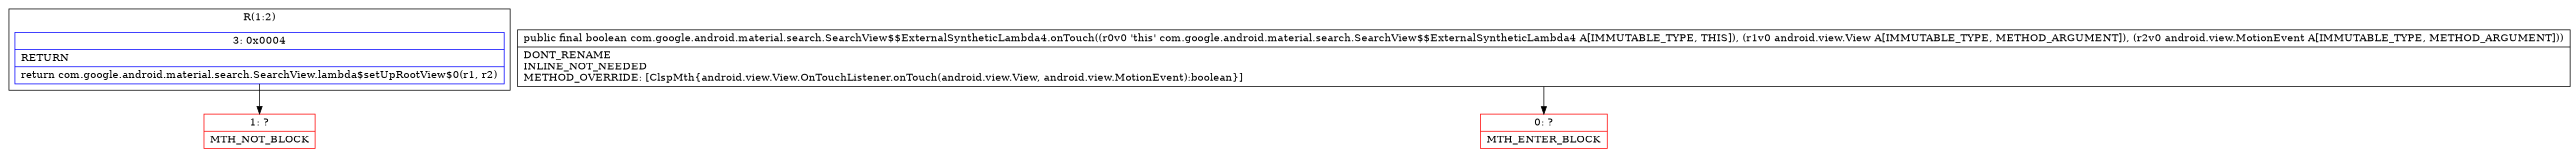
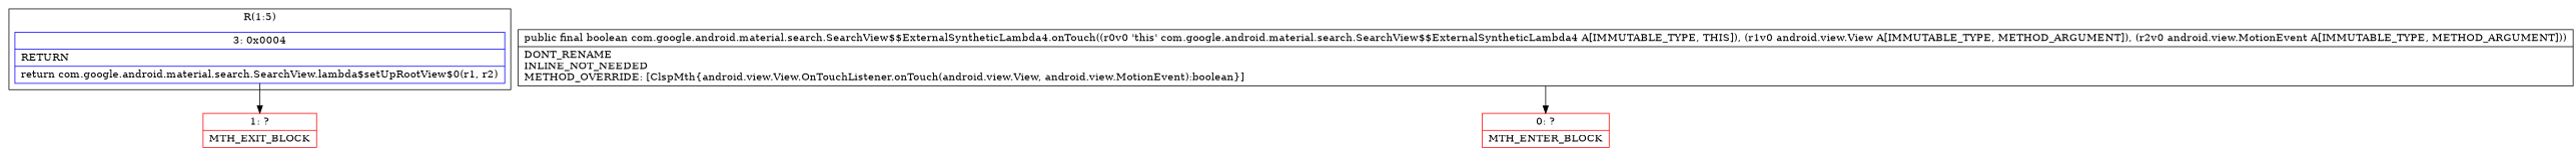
  digraph {
    node [color=red shape=record]
    n1 [color=blue label="{3\:\ 0x0004|RETURN\l|return com.google.android.material.search.SearchView.lambda$setUpRootView$0(r1, r2)\l}"]
-   n2 [label="{1\:\ ?|MTH_NOT_BLOCK\l}"]
+   n2 [label="{1\:\ ?|MTH_EXIT_BLOCK\l}"]
    n3 [label="{0\:\ ?|MTH_ENTER_BLOCK\l}"]
    n4 [label="{public final boolean com.google.android.material.search.SearchView$$ExternalSyntheticLambda4.onTouch((r0v0 'this' com.google.android.material.search.SearchView$$ExternalSyntheticLambda4 A[IMMUTABLE_TYPE, THIS]), (r1v0 android.view.View A[IMMUTABLE_TYPE, METHOD_ARGUMENT]), (r2v0 android.view.MotionEvent A[IMMUTABLE_TYPE, METHOD_ARGUMENT]))  | DONT_RENAME\lINLINE_NOT_NEEDED\lMETHOD_OVERRIDE: [ClspMth\{android.view.View.OnTouchListener.onTouch(android.view.View, android.view.MotionEvent):boolean\}]\l}" color=""]
    subgraph cluster_1 {
-     label="R(1:2)"
+     label="R(1:5)"
      n1
    }
    n1 -> n2
    n4 -> n3
  }
